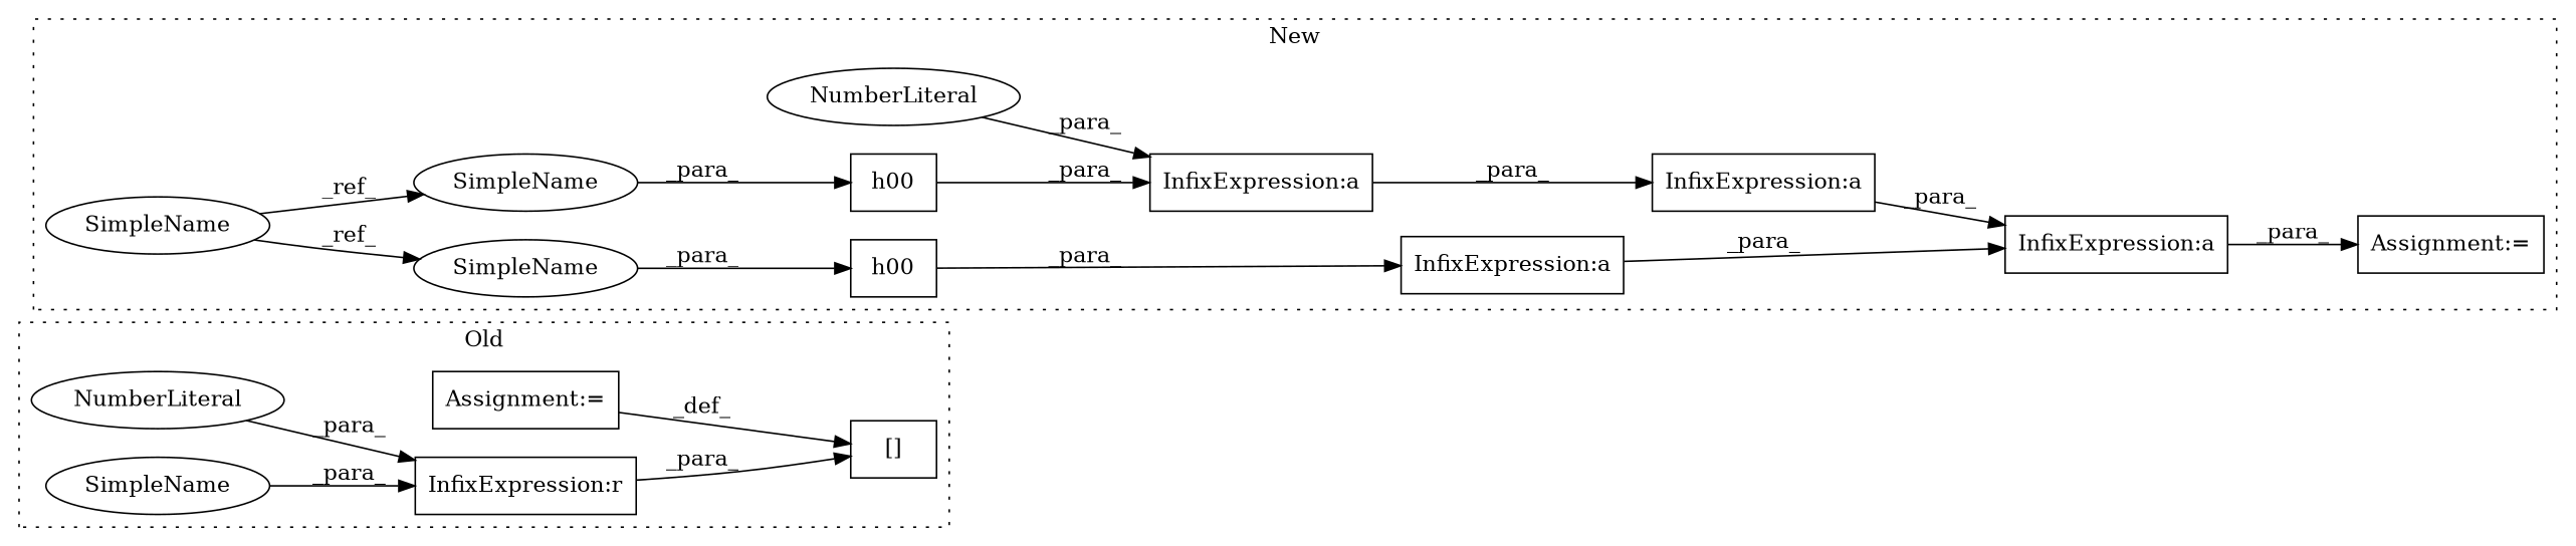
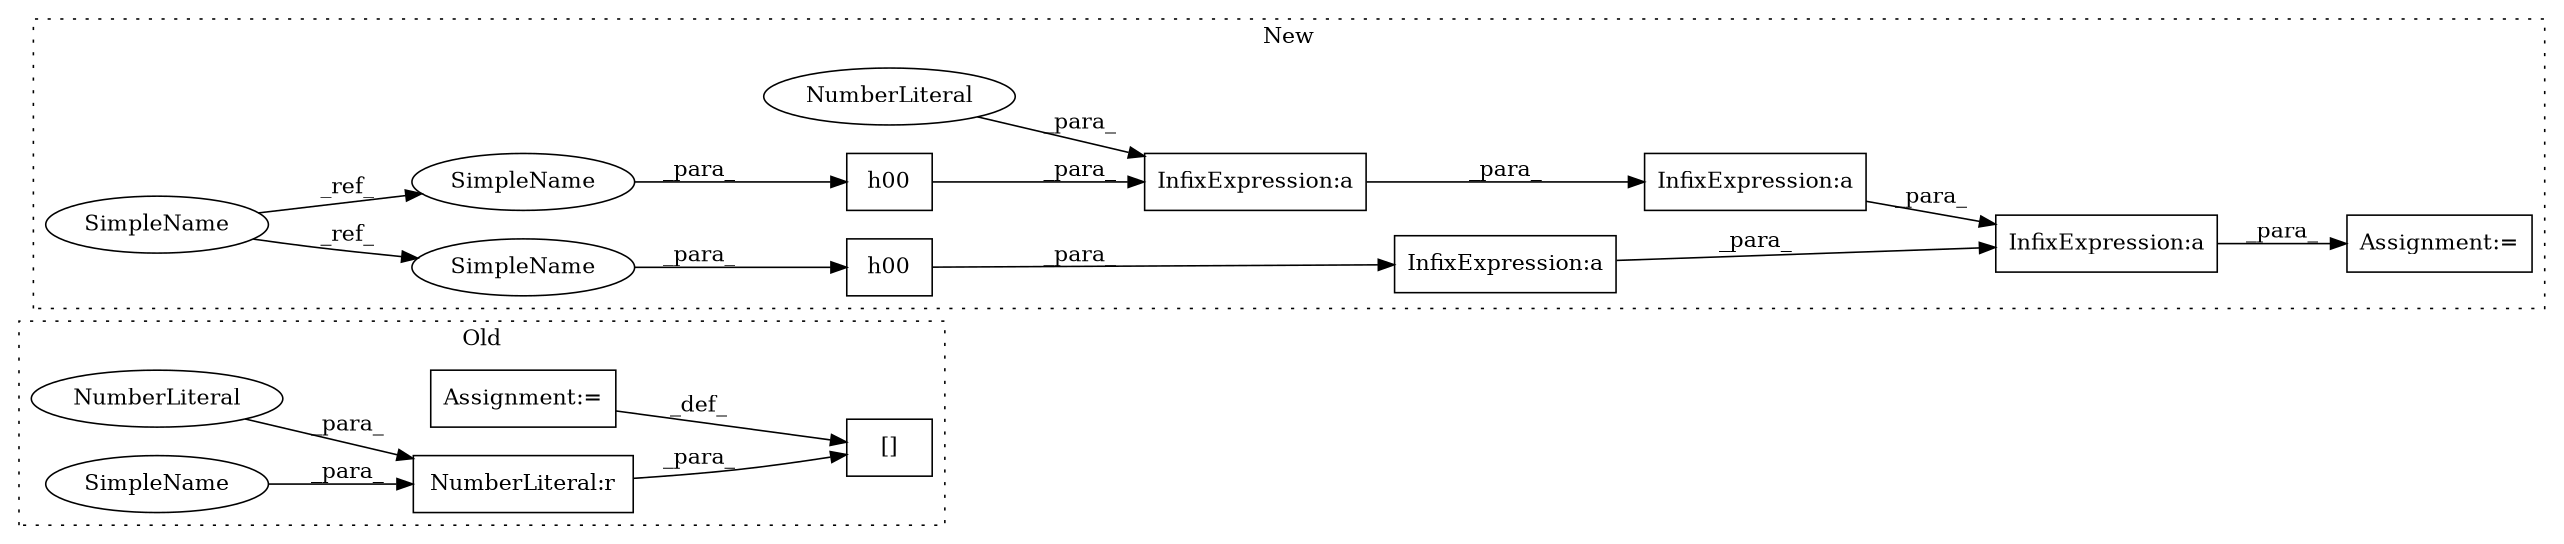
  digraph {
    rankdir=LR
    node [a=27 l=2 shape=box]
    n1 [a=2 l="7,1" label="[]" s="1750,1764"]
-   n2 [l=4 label="InfixExpression:r" s=1580]
+   n2 [l=4 label="NumberLiteral:r" s=1580]
    n3 [a=34 l=4 label=NumberLiteral s=1584 shape=ellipse]
    n4 [a=7 l=1 label="Assignment:=" s=1765]
    n5 [a=42 label=SimpleName s=1578 shape=ellipse]
    n6 [a=32 l="4,1" label=h00 s="1689,1695"]
    n7 [l=3 label="InfixExpression:a" s=1697]
    n8 [l=3 label="InfixExpression:a" s=1716]
    n9 [l=3 label="InfixExpression:a" s=1711]
    n10 [l=3 label="InfixExpression:a" s=1686]
    n11 [a=34 l=1 label=NumberLiteral s=1715 shape=ellipse]
    n12 [a=32 l="4,1" label=h00 s="1719,1725"]
    n13 [a=42 label=SimpleName s=1239 shape=ellipse]
    n14 [a=7 l=1 label="Assignment:=" s=1673]
    n15 [a=42 label=SimpleName s=1693 shape=ellipse]
    n16 [a=42 label=SimpleName s=1723 shape=ellipse]
    subgraph cluster_1 {
      label=Old
      style=dotted
      n1
      n2
      n3
      n4
      n5
    }
    subgraph cluster_2 {
      label=New
      style=dotted
      n6
      n7
      n8
      n9
      n10
      n11
      n12
      n13
      n14
      n15
      n16
    }
    n2 -> n1 [label=_para_]
    n3 -> n2 [label=_para_]
    n4 -> n1 [label=_def_]
    n5 -> n2 [label=_para_]
    n6 -> n10 [label=_para_]
    n7 -> n14 [label=_para_]
    n8 -> n9 [label=_para_]
    n9 -> n7 [label=_para_]
    n10 -> n7 [label=_para_]
    n11 -> n8 [label=_para_]
    n12 -> n8 [label=_para_]
    n13 -> n15 [label=_ref_]
    n13 -> n16 [label=_ref_]
    n15 -> n6 [label=_para_]
    n16 -> n12 [label=_para_]
  }
